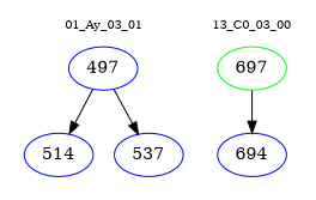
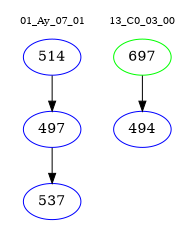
  digraph {
    node [color=blue]
    edge [color=black]
    n1 [label=514]
    n2 [label=497]
    n3 [label=537]
    n4 [color=green label=697]
-   n5 [label=694]
+   n5 [label=494]
    subgraph cluster_1 {
      color=white
      fontsize=10
-     label="01_Ay_03_01"
+     label="01_Ay_07_01"
      n1
      n2
      n3
    }
    subgraph cluster_2 {
      color=white
      fontsize=10
      label="13_C0_03_00"
      n4
      n5
    }
-   n2 -> n1
+   n1 -> n2
    n2 -> n3
    n4 -> n5
  }
